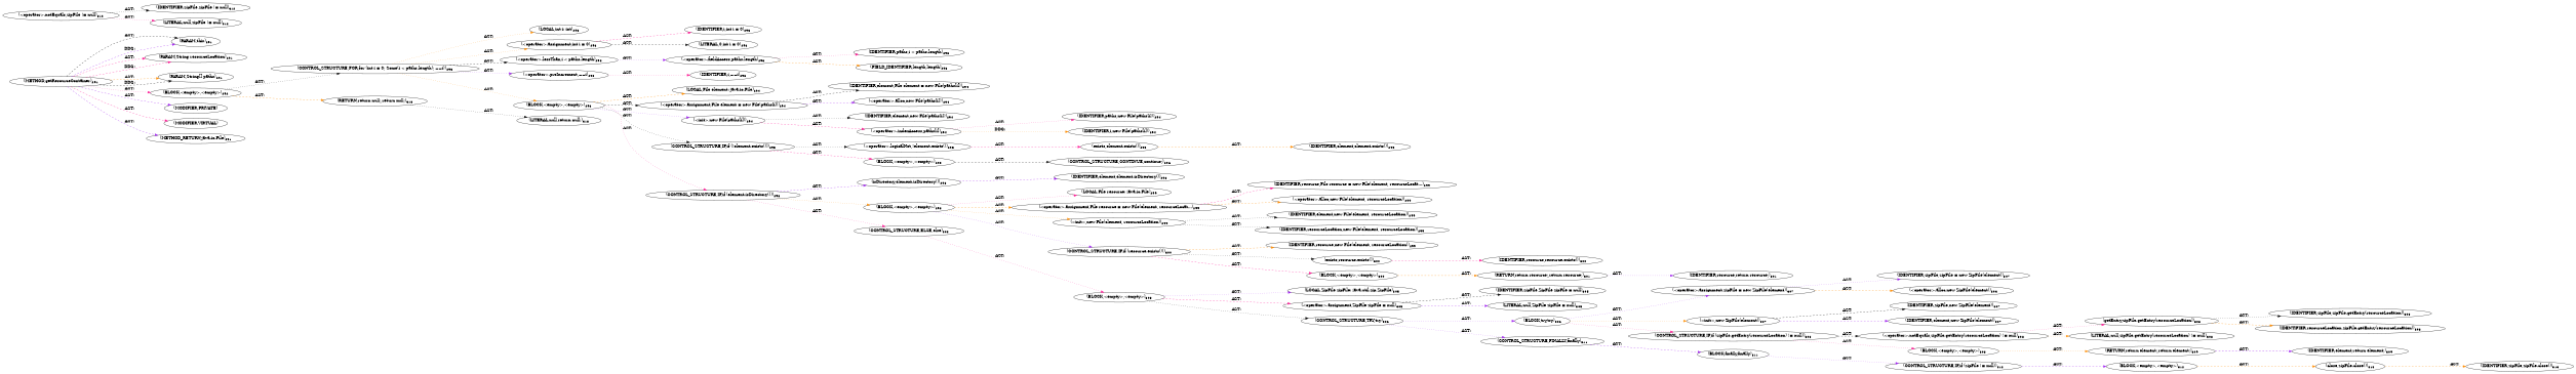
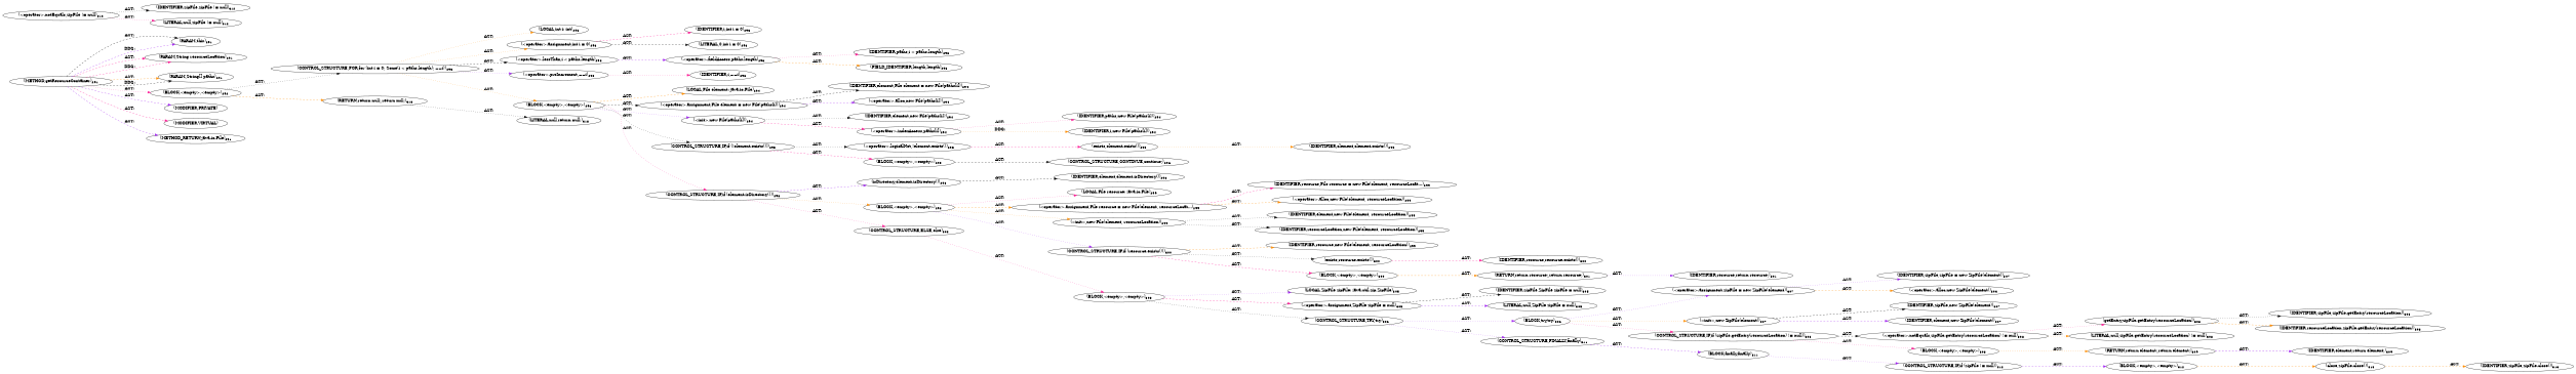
  digraph {
    fontname="DejaVu Serif"
    rankdir=LR
    node [fontname="DejaVu Serif"]
    edge [color=deeppink fontname="DejaVu Serif" style=dashed]
    n1 [label=<(METHOD,getResourceContainer)<SUB>291</SUB>>]
    n2 [label=<(PARAM,this)<SUB>291</SUB>>]
    n3 [label=<(PARAM,String resourceLocation)<SUB>291</SUB>>]
    n4 [label=<(PARAM,String[] paths)<SUB>291</SUB>>]
    n5 [label=<(BLOCK,&lt;empty&gt;,&lt;empty&gt;)<SUB>292</SUB>>]
    n6 [label=<(MODIFIER,PRIVATE)>]
    n7 [label=<(MODIFIER,VIRTUAL)>]
    n8 [label=<(METHOD_RETURN,java.io.File)<SUB>291</SUB>>]
    n9 [label=<(CONTROL_STRUCTURE,FOR,for (int i = 0; Some(i &lt; paths.length); ++i))<SUB>293</SUB>>]
    n10 [label=<(RETURN,return null;,return null;)<SUB>318</SUB>>]
    n11 [label=<(LOCAL,int i: int)<SUB>293</SUB>>]
    n12 [label=<(&lt;operator&gt;.assignment,int i = 0)<SUB>293</SUB>>]
    n13 [label=<(&lt;operator&gt;.lessThan,i &lt; paths.length)<SUB>293</SUB>>]
    n14 [label=<(&lt;operator&gt;.preIncrement,++i)<SUB>293</SUB>>]
    n15 [label=<(BLOCK,&lt;empty&gt;,&lt;empty&gt;)<SUB>293</SUB>>]
    n16 [label=<(LITERAL,null,return null;)<SUB>318</SUB>>]
    n17 [label=<(IDENTIFIER,i,int i = 0)<SUB>293</SUB>>]
    n18 [label=<(LITERAL,0,int i = 0)<SUB>293</SUB>>]
    n19 [label=<(&lt;operator&gt;.fieldAccess,paths.length)<SUB>293</SUB>>]
    n20 [label=<(IDENTIFIER,i,++i)<SUB>293</SUB>>]
    n21 [label=<(LOCAL,File element: java.io.File)<SUB>294</SUB>>]
    n22 [label=<(&lt;operator&gt;.assignment,File element = new File(paths[i]))<SUB>294</SUB>>]
    n23 [label=<(&lt;init&gt;,new File(paths[i]))<SUB>294</SUB>>]
    n24 [label=<(CONTROL_STRUCTURE,IF,if (!element.exists()))<SUB>295</SUB>>]
    n25 [label=<(CONTROL_STRUCTURE,IF,if (element.isDirectory()))<SUB>298</SUB>>]
    n26 [label=<(IDENTIFIER,paths,i &lt; paths.length)<SUB>293</SUB>>]
    n27 [label=<(FIELD_IDENTIFIER,length,length)<SUB>293</SUB>>]
    n28 [label=<(IDENTIFIER,element,File element = new File(paths[i]))<SUB>294</SUB>>]
    n29 [label=<(&lt;operator&gt;.alloc,new File(paths[i]))<SUB>294</SUB>>]
    n30 [label=<(IDENTIFIER,element,new File(paths[i]))<SUB>294</SUB>>]
    n31 [label=<(&lt;operator&gt;.indexAccess,paths[i])<SUB>294</SUB>>]
    n32 [label=<(&lt;operator&gt;.logicalNot,!element.exists())<SUB>295</SUB>>]
    n33 [label=<(BLOCK,&lt;empty&gt;,&lt;empty&gt;)<SUB>295</SUB>>]
    n34 [label=<(isDirectory,element.isDirectory())<SUB>298</SUB>>]
    n35 [label=<(BLOCK,&lt;empty&gt;,&lt;empty&gt;)<SUB>298</SUB>>]
    n36 [label=<(CONTROL_STRUCTURE,ELSE,else)<SUB>303</SUB>>]
    n37 [label=<(IDENTIFIER,paths,new File(paths[i]))<SUB>294</SUB>>]
    n38 [label=<(IDENTIFIER,i,new File(paths[i]))<SUB>294</SUB>>]
    n39 [label=<(exists,element.exists())<SUB>295</SUB>>]
    n40 [label=<(CONTROL_STRUCTURE,CONTINUE,continue;)<SUB>296</SUB>>]
    n41 [label=<(IDENTIFIER,element,element.exists())<SUB>295</SUB>>]
    n42 [label=<(IDENTIFIER,element,element.isDirectory())<SUB>298</SUB>>]
    n43 [label=<(LOCAL,File resource: java.io.File)<SUB>299</SUB>>]
    n44 [label=<(&lt;operator&gt;.assignment,File resource = new File(element, resourceLocat...)<SUB>299</SUB>>]
    n45 [label=<(&lt;init&gt;,new File(element, resourceLocation))<SUB>299</SUB>>]
    n46 [label=<(CONTROL_STRUCTURE,IF,if (resource.exists()))<SUB>300</SUB>>]
    n47 [label=<(BLOCK,&lt;empty&gt;,&lt;empty&gt;)<SUB>303</SUB>>]
    n48 [label=<(IDENTIFIER,resource,File resource = new File(element, resourceLocat...)<SUB>299</SUB>>]
    n49 [label=<(&lt;operator&gt;.alloc,new File(element, resourceLocation))<SUB>299</SUB>>]
    n50 [label=<(IDENTIFIER,element,new File(element, resourceLocation))<SUB>299</SUB>>]
    n51 [label=<(IDENTIFIER,resourceLocation,new File(element, resourceLocation))<SUB>299</SUB>>]
    n52 [label=<(IDENTIFIER,resource,new File(element, resourceLocation))<SUB>299</SUB>>]
    n53 [label=<(exists,resource.exists())<SUB>300</SUB>>]
    n54 [label=<(BLOCK,&lt;empty&gt;,&lt;empty&gt;)<SUB>300</SUB>>]
    n55 [label=<(IDENTIFIER,resource,resource.exists())<SUB>300</SUB>>]
    n56 [label=<(RETURN,return resource;,return resource;)<SUB>301</SUB>>]
    n57 [label=<(IDENTIFIER,resource,return resource;)<SUB>301</SUB>>]
    n58 [label=<(LOCAL,ZipFile zipFile: java.util.zip.ZipFile)<SUB>305</SUB>>]
    n59 [label=<(&lt;operator&gt;.assignment,ZipFile zipFile = null)<SUB>305</SUB>>]
    n60 [label=<(CONTROL_STRUCTURE,TRY,try)<SUB>306</SUB>>]
    n61 [label=<(IDENTIFIER,zipFile,ZipFile zipFile = null)<SUB>305</SUB>>]
    n62 [label=<(LITERAL,null,ZipFile zipFile = null)<SUB>305</SUB>>]
    n63 [label=<(BLOCK,try,try)<SUB>306</SUB>>]
    n64 [label=<(CONTROL_STRUCTURE,FINALLY,finally)<SUB>311</SUB>>]
    n65 [label=<(&lt;operator&gt;.assignment,zipFile = new ZipFile(element))<SUB>307</SUB>>]
    n66 [label=<(&lt;init&gt;,new ZipFile(element))<SUB>307</SUB>>]
    n67 [label=<(CONTROL_STRUCTURE,IF,if (zipFile.getEntry(resourceLocation) != null))<SUB>308</SUB>>]
    n68 [label=<(BLOCK,finally,finally)<SUB>311</SUB>>]
    n69 [label=<(IDENTIFIER,zipFile,zipFile = new ZipFile(element))<SUB>307</SUB>>]
    n70 [label=<(&lt;operator&gt;.alloc,new ZipFile(element))<SUB>303</SUB>>]
    n71 [label=<(IDENTIFIER,zipFile,new ZipFile(element))<SUB>307</SUB>>]
    n72 [label=<(IDENTIFIER,element,new ZipFile(element))<SUB>307</SUB>>]
    n73 [label=<(&lt;operator&gt;.notEquals,zipFile.getEntry(resourceLocation) != null)<SUB>308</SUB>>]
    n74 [label=<(BLOCK,&lt;empty&gt;,&lt;empty&gt;)<SUB>308</SUB>>]
    n75 [label=<(getEntry,zipFile.getEntry(resourceLocation))<SUB>308</SUB>>]
    n76 [label=<(LITERAL,null,zipFile.getEntry(resourceLocation) != null)<SUB>308</SUB>>]
    n77 [label=<(RETURN,return element;,return element;)<SUB>309</SUB>>]
    n78 [label=<(IDENTIFIER,zipFile,zipFile.getEntry(resourceLocation))<SUB>308</SUB>>]
    n79 [label=<(IDENTIFIER,resourceLocation,zipFile.getEntry(resourceLocation))<SUB>308</SUB>>]
    n80 [label=<(IDENTIFIER,element,return element;)<SUB>309</SUB>>]
    n81 [label=<(CONTROL_STRUCTURE,IF,if (zipFile != null))<SUB>312</SUB>>]
    n82 [label=<(BLOCK,&lt;empty&gt;,&lt;empty&gt;)<SUB>312</SUB>>]
    n83 [label=<(&lt;operator&gt;.notEquals,zipFile != null)<SUB>312</SUB>>]
    n84 [label=<(IDENTIFIER,zipFile,zipFile != null)<SUB>312</SUB>>]
    n85 [label=<(LITERAL,null,zipFile != null)<SUB>312</SUB>>]
    n86 [label=<(close,zipFile.close())<SUB>313</SUB>>]
    n87 [label=<(IDENTIFIER,zipFile,zipFile.close())<SUB>313</SUB>>]
    n1 -> n2 [color=black label="AST: "]
    n1 -> n2 [color=purple label="DDG: "]
    n1 -> n3 [label="AST: "]
    n1 -> n3 [label="DDG: "]
    n1 -> n4 [color=darkorange label="AST: "]
    n1 -> n4 [color=black label="DDG: "]
    n1 -> n5 [label="AST: " style=dotted]
    n1 -> n6 [color=purple label="AST: "]
    n1 -> n7 [label="AST: "]
    n1 -> n8 [color=purple label="AST: "]
    n5 -> n9 [color=black label="AST: " style=dotted]
    n5 -> n10 [color=darkorange label="AST: "]
    n9 -> n11 [color=darkorange label="AST: " style=dotted]
    n9 -> n12 [color=darkorange label="AST: " style=dotted]
    n9 -> n13 [color=black label="AST: "]
    n9 -> n14 [color=purple label="AST: " style=dotted]
    n9 -> n15 [color=darkorange label="AST: " style=dotted]
    n10 -> n16 [color=black label="AST: " style=dotted]
    n12 -> n17 [label="AST: "]
    n12 -> n18 [color=black label="AST: "]
-   n13 -> n19 [color=purple label="AST: " style=dotted]
+   n13 -> n19 [color=purple label="AST: "]
    n14 -> n20 [label="AST: " style=dotted]
    n15 -> n21 [color=darkorange label="AST: "]
    n15 -> n22 [color=black label="AST: "]
    n15 -> n23 [color=purple label="AST: " style=dotted]
    n15 -> n24 [color=black label="AST: " style=dotted]
    n15 -> n25 [label="AST: " style=dotted]
    n19 -> n26 [label="AST: " style=dotted]
    n19 -> n27 [color=darkorange label="AST: "]
    n22 -> n28 [color=black label="AST: "]
    n22 -> n29 [color=purple label="AST: "]
    n23 -> n30 [color=black label="AST: " style=dotted]
    n23 -> n31 [label="AST: "]
    n24 -> n32 [color=black label="AST: " style=dotted]
    n24 -> n33 [label="AST: "]
    n25 -> n34 [color=purple label="AST: "]
    n25 -> n35 [color=darkorange label="AST: " style=dotted]
    n25 -> n36 [label="AST: " style=dotted]
    n31 -> n37 [label="AST: " style=dotted]
    n31 -> n38 [color=darkorange label="DDG: " style=dotted]
    n32 -> n39 [label="AST: "]
    n33 -> n40 [color=black label="AST: "]
-   n34 -> n42 [color=purple label="AST: "]
+   n34 -> n42 [color=black label="AST: "]
    n35 -> n43 [label="AST: " style=dotted]
    n35 -> n44 [color=darkorange label="AST: "]
    n35 -> n45 [color=darkorange label="AST: " style=dotted]
    n35 -> n46 [color=purple label="AST: " style=dotted]
    n36 -> n47 [label="AST: " style=dotted]
-   n39 -> n41 [color=darkorange label="AST: "]
+   n39 -> n41 [color=darkorange label="AST: " style=dotted]
    n44 -> n48 [label="AST: "]
    n44 -> n49 [color=darkorange label="AST: "]
    n45 -> n50 [color=black label="AST: " style=dotted]
    n45 -> n51 [color=black label="AST: " style=dotted]
    n46 -> n52 [color=darkorange label="AST: "]
    n46 -> n53 [color=black label="AST: " style=dotted]
    n46 -> n54 [label="AST: "]
    n47 -> n58 [color=purple label="AST: " style=dotted]
    n47 -> n59 [label="AST: "]
    n47 -> n60 [color=black label="AST: " style=dotted]
    n53 -> n55 [label="AST: "]
    n54 -> n56 [color=darkorange label="AST: "]
    n56 -> n57 [color=purple label="AST: " style=dotted]
    n59 -> n61 [color=black label="AST: "]
    n59 -> n62 [color=purple label="AST: "]
    n60 -> n63 [color=purple label="AST: " style=dotted]
    n60 -> n64 [color=purple label="AST: " style=dotted]
    n63 -> n65 [color=purple label="AST: " style=dotted]
    n63 -> n66 [color=darkorange label="AST: " style=dotted]
    n63 -> n67 [label="AST: " style=dotted]
    n64 -> n68 [color=purple label="AST: "]
    n65 -> n69 [color=purple label="AST: " style=dotted]
    n65 -> n70 [color=darkorange label="AST: "]
    n66 -> n71 [color=black label="AST: "]
    n66 -> n72 [color=purple label="AST: "]
    n67 -> n73 [color=black label="AST: "]
    n67 -> n74 [label="AST: " style=dotted]
    n68 -> n81 [color=purple label="AST: " style=dotted]
    n73 -> n75 [label="AST: " style=dotted]
    n73 -> n76 [color=darkorange label="AST: " style=dotted]
    n74 -> n77 [color=darkorange label="AST: " style=dotted]
    n75 -> n78 [color=black label="AST: " style=dotted]
    n75 -> n79 [color=darkorange label="AST: "]
    n77 -> n80 [color=purple label="AST: "]
    n81 -> n82 [color=purple label="AST: "]
    n82 -> n86 [color=darkorange label="AST: "]
    n83 -> n84 [color=black label="AST: " style=dotted]
    n83 -> n85 [label="AST: " style=dotted]
    n86 -> n87 [color=darkorange label="AST: "]
  }
